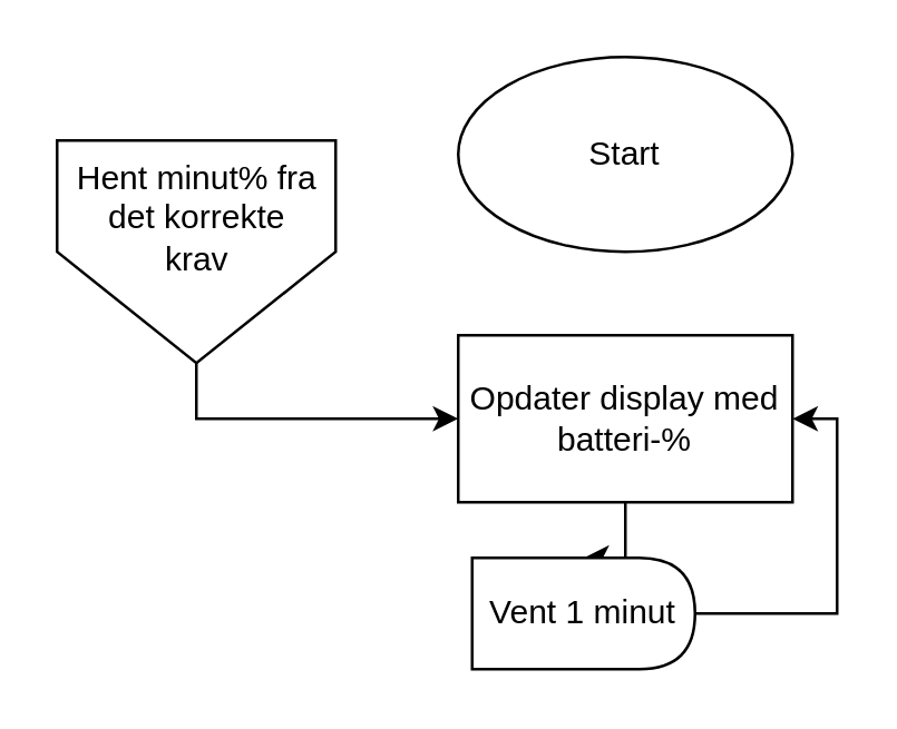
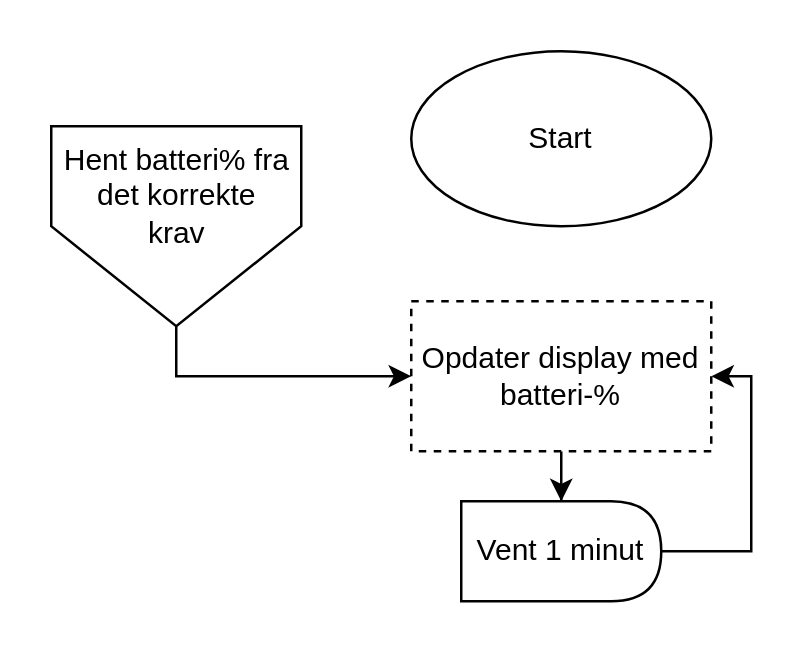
  <mxCell id="0" />
  <mxCell id="1" parent="0" />
  <mxCell id="2" value="Start" style="ellipse;whiteSpace=wrap;html=1;" parent="1" vertex="1"><mxGeometry x="164" y="20" width="120" height="70" as="geometry" /></mxCell>
  <mxCell id="3" value="" style="edgeStyle=orthogonalEdgeStyle;rounded=0;orthogonalLoop=1;jettySize=auto;html=1;" edge="1" parent="1" source="4" target="6"><mxGeometry relative="1" as="geometry" /></mxCell>
- <mxCell id="4" value="&lt;div&gt;Opdater display med batteri-%&lt;/div&gt;" style="rounded=0;whiteSpace=wrap;html=1;" vertex="1" parent="1"><mxGeometry x="164" y="120" width="120" height="60" as="geometry" /></mxCell>
+ <mxCell id="4" value="&lt;div&gt;Opdater display med batteri-%&lt;/div&gt;" style="rounded=0;whiteSpace=wrap;html=1;dashed=1;" vertex="1" parent="1"><mxGeometry x="164" y="120" width="120" height="60" as="geometry" /></mxCell>
  <mxCell id="5" style="edgeStyle=orthogonalEdgeStyle;rounded=0;orthogonalLoop=1;jettySize=auto;html=1;exitX=1;exitY=0.5;exitDx=0;exitDy=0;entryX=1;entryY=0.5;entryDx=0;entryDy=0;" edge="1" parent="1" source="6" target="4"><mxGeometry relative="1" as="geometry"><Array as="points"><mxPoint x="300" y="220" /><mxPoint x="300" y="150" /></Array></mxGeometry></mxCell>
- <mxCell id="6" value="Vent 1 minut" style="shape=delay;whiteSpace=wrap;html=1;" vertex="1" parent="1"><mxGeometry x="169" y="200" width="80" height="40" as="geometry" /></mxCell>
+ <mxCell id="6" value="Vent 1 minut" style="shape=delay;whiteSpace=wrap;html=1;" vertex="1" parent="1"><mxGeometry x="184" y="200" width="80" height="40" as="geometry" /></mxCell>
  <mxCell id="7" style="edgeStyle=orthogonalEdgeStyle;rounded=0;orthogonalLoop=1;jettySize=auto;html=1;exitX=0.5;exitY=1;exitDx=0;exitDy=0;entryX=0;entryY=0.5;entryDx=0;entryDy=0;" edge="1" parent="1" source="8" target="4"><mxGeometry relative="1" as="geometry" /></mxCell>
- <mxCell id="8" value="Hent minut% fra&#10;det korrekte&#10;krav&#10;" style="verticalLabelPosition=middle;verticalAlign=top;html=1;shape=offPageConnector;rounded=0;size=0.5;spacingBottom=22;labelPosition=center;align=center;" vertex="1" parent="1"><mxGeometry x="20" y="50" width="100" height="80" as="geometry" /></mxCell>
+ <mxCell id="8" value="Hent batteri% fra&#10;det korrekte&#10;krav&#10;" style="verticalLabelPosition=middle;verticalAlign=top;html=1;shape=offPageConnector;rounded=0;size=0.5;spacingBottom=22;labelPosition=center;align=center;" vertex="1" parent="1"><mxGeometry x="20" y="50" width="100" height="80" as="geometry" /></mxCell>
